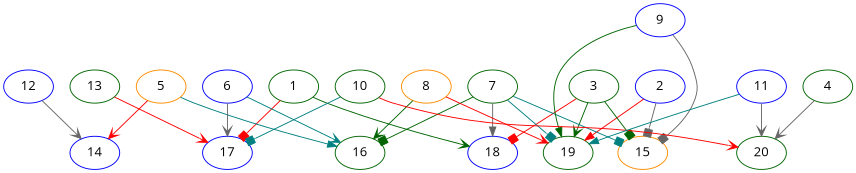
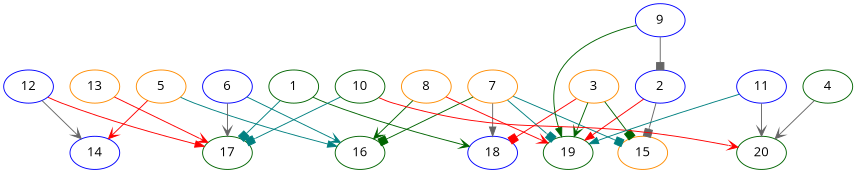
  digraph {
    fontname="Open Sans"
    node [alpha=0.09 color=blue fontname="Open Sans"]
    edge [arrowhead=vee color=teal fontname="Open Sans"]
    1 [color=darkgreen expect_size=14418944]
-   17 [alpha=0.15 expect_size=12911616]
+   17 [alpha=0.15 color=darkgreen expect_size=12911616]
    18 [alpha=0.07 expect_size=44214272]
    2 [alpha=0.11 expect_size=9893888]
    15 [alpha=0.18 color=darkorange expect_size=26158080]
    19 [alpha=0.15 color=darkgreen expect_size=40268800]
-   3 [alpha=0.15 color=darkgreen expect_size=35739648]
+   3 [alpha=0.15 color=darkorange expect_size=35739648]
    4 [alpha=0.02 color=darkgreen expect_size=37646336]
    20 [alpha=0.12 color=darkgreen expect_size=17382400]
    5 [alpha=0.10 color=darkorange expect_size=43789312]
    14 [expect_size=21912576]
    16 [alpha=0.05 color=darkgreen expect_size=49689600]
    6 [alpha=0.04 expect_size=21752832]
-   7 [alpha=0.13 color=darkgreen expect_size=48936960]
+   7 [alpha=0.13 color=darkorange expect_size=48936960]
    8 [alpha=0.18 color=darkorange expect_size=9968640]
    9 [alpha=0.10 expect_size=38076416]
    10 [alpha=0.18 color=darkgreen expect_size=15619072]
    11 [alpha=0.04 expect_size=33897472]
    12 [alpha=0.06 expect_size=7226368]
-   13 [color=darkgreen expect_size=34129920]
-   1 -> 17 [arrowhead=box color=red]
+   13 [color=darkorange expect_size=34129920]
+   1 -> 17 [arrowhead=box]
    1 -> 18 [color=darkgreen]
    2 -> 15 [arrowhead=box color=gray40]
    2 -> 19 [arrowhead=normal color=red]
    3 -> 18 [arrowhead=box color=red]
    3 -> 15 [arrowhead=box color=darkgreen]
    3 -> 19 [color=darkgreen]
    4 -> 20 [color=gray40]
    5 -> 14 [color=red]
    5 -> 16 [arrowhead=normal]
    6 -> 17 [color=gray40]
    6 -> 16
    7 -> 18 [arrowhead=normal color=gray40]
    7 -> 15 [arrowhead=box]
    7 -> 19 [arrowhead=box]
    7 -> 16 [arrowhead=box color=darkgreen]
    8 -> 19 [color=red]
    8 -> 16 [color=darkgreen]
-   9 -> 15 [arrowhead=box color=gray40]
+   9 -> 2 [arrowhead=box color=gray40]
    9 -> 19 [arrowhead=normal color=darkgreen]
    10 -> 17 [arrowhead=box]
    10 -> 20 [color=red]
    11 -> 19 [arrowhead=normal]
    11 -> 20 [color=gray40]
+   12 -> 17 [arrowhead=normal color=red]
    12 -> 14 [color=gray40]
    13 -> 17 [color=red]
  }
